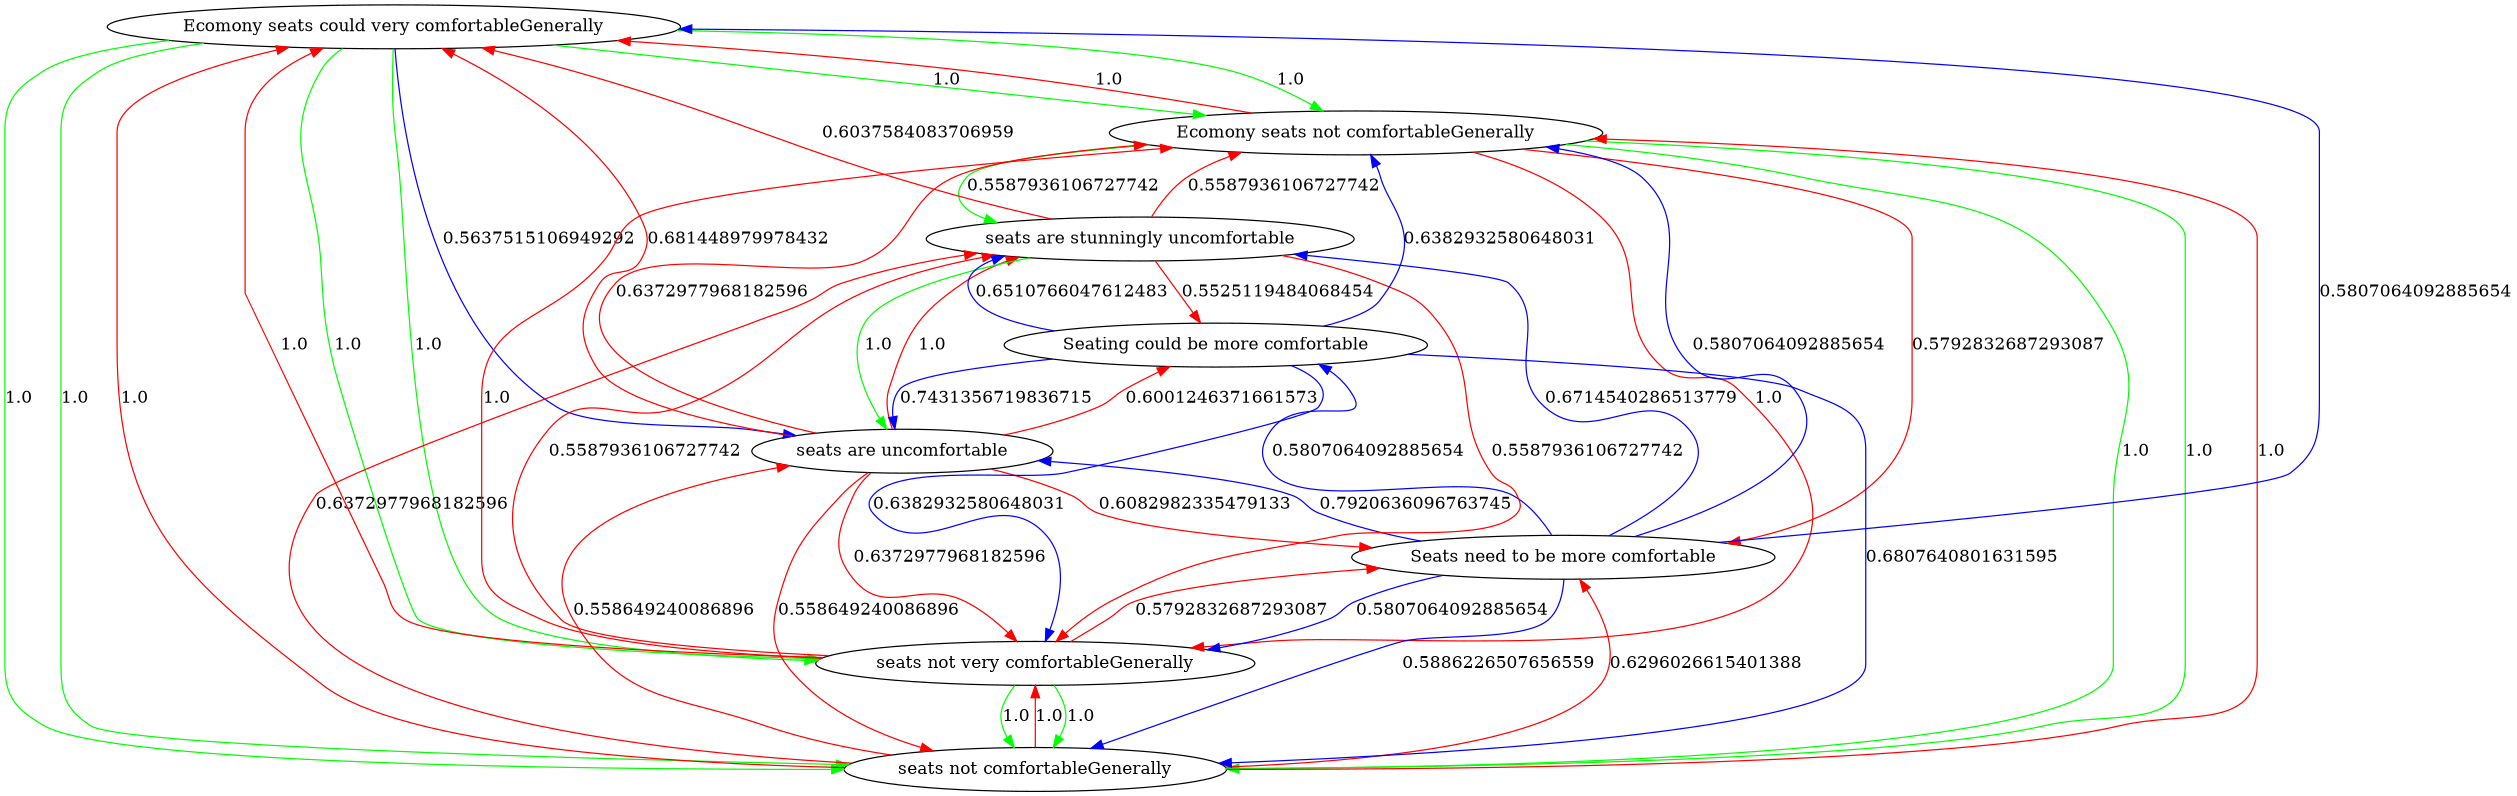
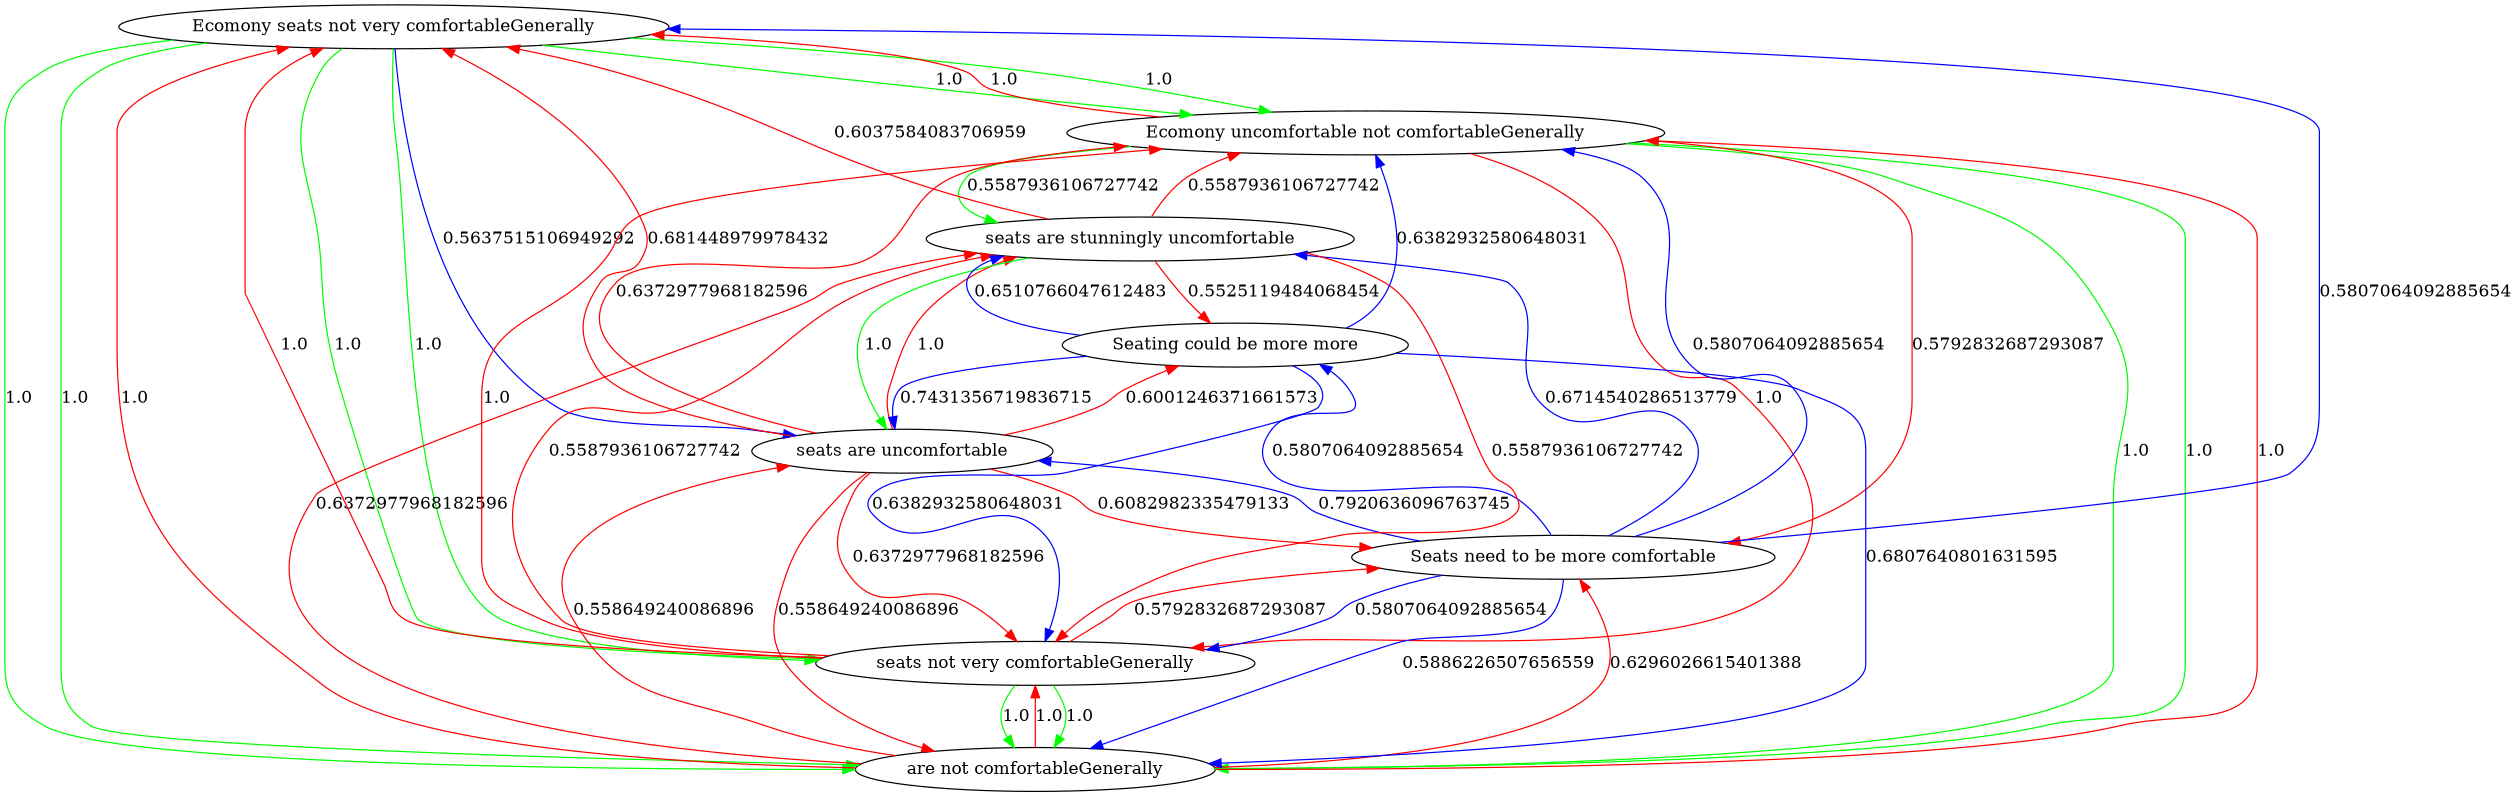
  digraph {
    edge [color=red]
-   "Ecomony seats not very comfortableGenerally" [label="Ecomony seats could very comfortableGenerally"]
-   "Ecomony seats not comfortableGenerally"
-   "seats not comfortableGenerally"
+   "Ecomony seats not very comfortableGenerally"
+   "Ecomony seats not comfortableGenerally" [label="Ecomony uncomfortable not comfortableGenerally"]
+   "seats not comfortableGenerally" [label="are not comfortableGenerally"]
    "seats not very comfortableGenerally"
    "seats are uncomfortable"
    "Seats need to be more comfortable"
    "seats are stunningly uncomfortable"
-   "Seating could be more comfortable"
+   "Seating could be more comfortable" [label="Seating could be more more"]
    "Ecomony seats not very comfortableGenerally" -> "Ecomony seats not comfortableGenerally" [color=green label=1.0]
    "Ecomony seats not very comfortableGenerally" -> "Ecomony seats not comfortableGenerally" [color=green label=1.0]
    "Ecomony seats not very comfortableGenerally" -> "seats not comfortableGenerally" [color=green label=1.0]
    "Ecomony seats not very comfortableGenerally" -> "seats not comfortableGenerally" [color=green label=1.0]
    "Ecomony seats not very comfortableGenerally" -> "seats not very comfortableGenerally" [color=green label=1.0]
    "Ecomony seats not very comfortableGenerally" -> "seats not very comfortableGenerally" [color=green label=1.0]
    "Ecomony seats not very comfortableGenerally" -> "seats are uncomfortable" [color=blue label=0.5637515106949292]
    "Ecomony seats not comfortableGenerally" -> "Ecomony seats not very comfortableGenerally" [label=1.0]
    "Ecomony seats not comfortableGenerally" -> "seats not comfortableGenerally" [color=green label=1.0]
    "Ecomony seats not comfortableGenerally" -> "seats not comfortableGenerally" [color=green label=1.0]
    "Ecomony seats not comfortableGenerally" -> "seats not very comfortableGenerally" [label=1.0]
    "Ecomony seats not comfortableGenerally" -> "Seats need to be more comfortable" [label=0.5792832687293087]
    "Ecomony seats not comfortableGenerally" -> "seats are stunningly uncomfortable" [color=green label=0.5587936106727742]
    "seats not comfortableGenerally" -> "Ecomony seats not very comfortableGenerally" [label=1.0]
    "seats not comfortableGenerally" -> "Ecomony seats not comfortableGenerally" [label=1.0]
    "seats not comfortableGenerally" -> "seats not very comfortableGenerally" [label=1.0]
    "seats not comfortableGenerally" -> "seats are uncomfortable" [label=0.558649240086896]
    "seats not comfortableGenerally" -> "Seats need to be more comfortable" [label=0.6296026615401388]
    "seats not comfortableGenerally" -> "seats are stunningly uncomfortable" [label=0.6372977968182596]
    "seats not very comfortableGenerally" -> "Ecomony seats not very comfortableGenerally" [label=1.0]
    "seats not very comfortableGenerally" -> "Ecomony seats not comfortableGenerally" [label=1.0]
    "seats not very comfortableGenerally" -> "seats not comfortableGenerally" [color=green label=1.0]
    "seats not very comfortableGenerally" -> "seats not comfortableGenerally" [color=green label=1.0]
    "seats not very comfortableGenerally" -> "Seats need to be more comfortable" [label=0.5792832687293087]
    "seats not very comfortableGenerally" -> "seats are stunningly uncomfortable" [label=0.5587936106727742]
    "seats are uncomfortable" -> "Ecomony seats not very comfortableGenerally" [label=0.681448979978432]
    "seats are uncomfortable" -> "Ecomony seats not comfortableGenerally" [label=0.6372977968182596]
    "seats are uncomfortable" -> "seats not comfortableGenerally" [label=0.558649240086896]
    "seats are uncomfortable" -> "seats not very comfortableGenerally" [label=0.6372977968182596]
    "seats are uncomfortable" -> "Seats need to be more comfortable" [label=0.6082982335479133]
    "seats are uncomfortable" -> "seats are stunningly uncomfortable" [label=1.0]
    "seats are uncomfortable" -> "Seating could be more comfortable" [label=0.6001246371661573]
    "Seats need to be more comfortable" -> "Ecomony seats not very comfortableGenerally" [color=blue label=0.5807064092885654]
    "Seats need to be more comfortable" -> "Ecomony seats not comfortableGenerally" [color=blue label=0.5807064092885654]
    "Seats need to be more comfortable" -> "seats not comfortableGenerally" [color=blue label=0.5886226507656559]
    "Seats need to be more comfortable" -> "seats not very comfortableGenerally" [color=blue label=0.5807064092885654]
    "Seats need to be more comfortable" -> "seats are uncomfortable" [color=blue label=0.7920636096763745]
    "Seats need to be more comfortable" -> "seats are stunningly uncomfortable" [color=blue label=0.6714540286513779]
    "Seats need to be more comfortable" -> "Seating could be more comfortable" [color=blue label=0.5807064092885654]
    "seats are stunningly uncomfortable" -> "Ecomony seats not very comfortableGenerally" [label=0.6037584083706959]
    "seats are stunningly uncomfortable" -> "Ecomony seats not comfortableGenerally" [label=0.5587936106727742]
    "seats are stunningly uncomfortable" -> "seats not very comfortableGenerally" [label=0.5587936106727742]
    "seats are stunningly uncomfortable" -> "seats are uncomfortable" [color=green label=1.0]
    "seats are stunningly uncomfortable" -> "Seating could be more comfortable" [label=0.5525119484068454]
    "Seating could be more comfortable" -> "Ecomony seats not comfortableGenerally" [color=blue label=0.6382932580648031]
    "Seating could be more comfortable" -> "seats not comfortableGenerally" [color=blue label=0.6807640801631595]
    "Seating could be more comfortable" -> "seats not very comfortableGenerally" [color=blue label=0.6382932580648031]
    "Seating could be more comfortable" -> "seats are uncomfortable" [color=blue label=0.7431356719836715]
    "Seating could be more comfortable" -> "seats are stunningly uncomfortable" [color=blue label=0.6510766047612483]
  }
